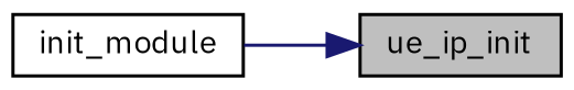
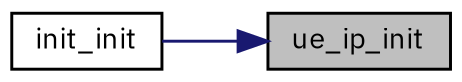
  digraph {
    rankdir=RL
    fontname="IBM Plex Sans"
    node [color=black fontname="IBM Plex Sans" fontsize=10 shape=record style=filled]
    n1 [fillcolor=grey75 fontcolor=black height=0.2 label=ue_ip_init width=0.4]
-   n2 [fillcolor=white height=0.2 label=init_module width=0.4]
+   n2 [fillcolor=white height=0.2 label=init_init width=0.4]
    n1 -> n2 [color=midnightblue dir=back fontname="IBM Plex Sans" fontsize=10 labelfontname=Helvetica labelfontsize=10 style=solid]
  }
